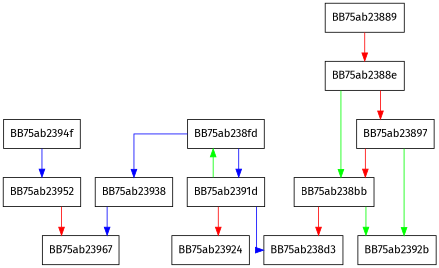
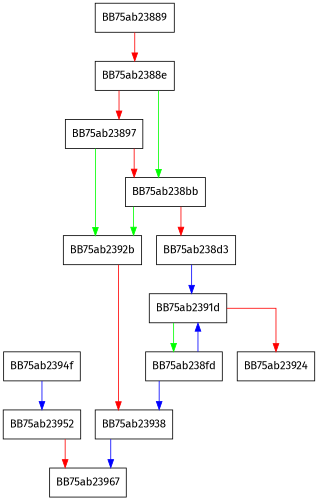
  digraph {
    fontname="Fira Sans"
    splines=ortho
    node [fontname="Fira Sans" shape=box]
    edge [color=red fontname="Fira Sans"]
    BB75ab2394f
    BB75ab23952
    BB75ab23889
    BB75ab2388e
    BB75ab23967
    BB75ab23897
    BB75ab2392b
    BB75ab238bb
    BB75ab23938
    BB75ab238d3
    BB75ab2391d
    BB75ab238fd
    BB75ab23924
    BB75ab2394f -> BB75ab23952 [color=blue]
    BB75ab23952 -> BB75ab23967
    BB75ab23889 -> BB75ab2388e
    BB75ab2388e -> BB75ab23897
    BB75ab2388e -> BB75ab238bb [color=green]
    BB75ab23897 -> BB75ab2392b [color=green]
    BB75ab23897 -> BB75ab238bb
+   BB75ab2392b -> BB75ab23938
    BB75ab238bb -> BB75ab2392b [color=green]
    BB75ab238bb -> BB75ab238d3
    BB75ab23938 -> BB75ab23967 [color=blue]
-   BB75ab2391d -> BB75ab238d3 [color=blue]
+   BB75ab238d3 -> BB75ab2391d [color=blue]
    BB75ab2391d -> BB75ab238fd [color=green]
    BB75ab2391d -> BB75ab23924
    BB75ab238fd -> BB75ab23938 [color=blue]
    BB75ab238fd -> BB75ab2391d [color=blue]
  }
